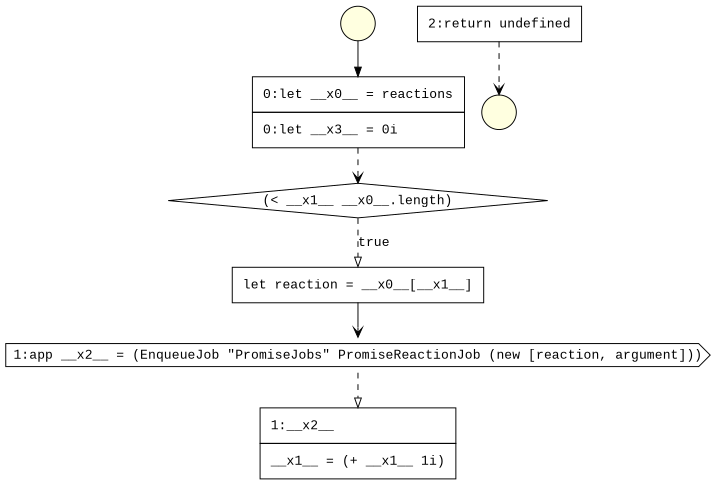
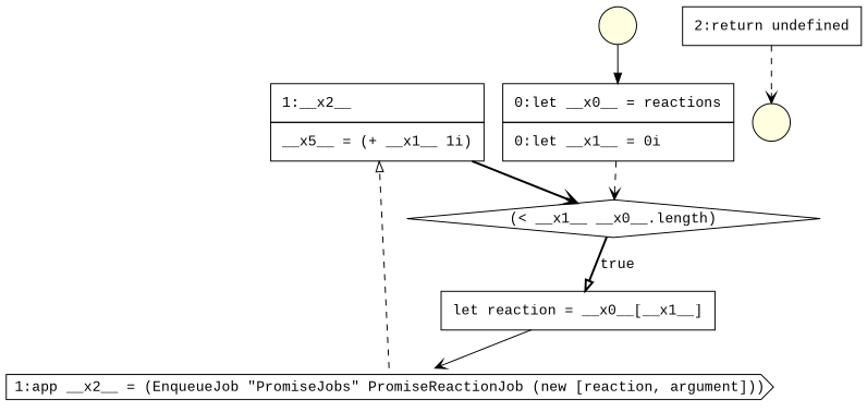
  digraph {
    fontname="Liberation Mono"
    node [color=black fillcolor=white fontname="Liberation Mono" shape=none style=filled]
    edge [arrowhead=vee color=black fontname="Liberation Mono" style=dashed]
-   n1 [label=<<font color="black">     <table border="0" cellborder="1" cellspacing="0" cellpadding="10">       <tr><td align="left">1:__x2__</td></tr>       <tr><td align="left">__x1__ = (+ __x1__ 1i)</td></tr>     </table>   </font>> margin=0]
+   n1 [label=<<font color="black">     <table border="0" cellborder="1" cellspacing="0" cellpadding="10">       <tr><td align="left">1:__x2__</td></tr>       <tr><td align="left">__x5__ = (+ __x1__ 1i)</td></tr>     </table>   </font>> margin=0]
    n2 [label=<<font color="black">(&lt; __x1__ __x0__.length)</font>> shape=diamond]
    n3 [label=<<font color="black">     <table border="0" cellborder="1" cellspacing="0" cellpadding="10">       <tr><td align="left">let reaction = __x0__[__x1__]</td></tr>     </table>   </font>> margin=0]
    n4 [fillcolor=lightyellow label=" " shape=circle]
-   n5 [label=<<font color="black">     <table border="0" cellborder="1" cellspacing="0" cellpadding="10">       <tr><td align="left">0:let __x0__ = reactions</td></tr>       <tr><td align="left">0:let __x3__ = 0i</td></tr>     </table>   </font>> margin=0]
+   n5 [label=<<font color="black">     <table border="0" cellborder="1" cellspacing="0" cellpadding="10">       <tr><td align="left">0:let __x0__ = reactions</td></tr>       <tr><td align="left">0:let __x1__ = 0i</td></tr>     </table>   </font>> margin=0]
    n6 [label=<<font color="black">     <table border="0" cellborder="1" cellspacing="0" cellpadding="10">       <tr><td align="left">2:return undefined</td></tr>     </table>   </font>> margin=0]
    n7 [label=<<font color="black">1:app __x2__ = (EnqueueJob &quot;PromiseJobs&quot; PromiseReactionJob (new [reaction, argument]))</font>> shape=cds]
    n8 [fillcolor=lightyellow label=" " shape=circle]
-   n2 -> n3 [arrowhead=onormal label=<<font color="black">true</font>>]
+   n1 -> n2 [style=bold]
+   n2 -> n3 [arrowhead=onormal label=<<font color="black">true</font>> style=bold]
    n3 -> n7 [style=solid]
    n5 -> n2
    n6 -> n4
    n7 -> n1 [arrowhead=onormal]
    n8 -> n5 [arrowhead=normal style=solid]
  }
